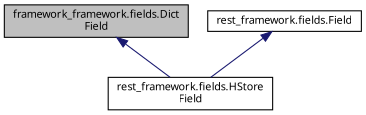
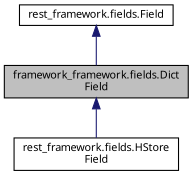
  digraph {
    fontname="Noto Sans"
    node [color=black fillcolor=white fontname="Noto Sans" fontsize=10 shape=record style=filled]
    edge [color=midnightblue dir=back fontname="Noto Sans" fontsize=10 labelfontname=Helvetica labelfontsize=10 style=solid]
    n1 [fillcolor=grey75 fontcolor=black height=0.2 label="framework_framework.fields.Dict\lField" width=0.4]
    n2 [height=0.2 label="rest_framework.fields.HStore\lField" width=0.4]
    n3 [height=0.2 label="rest_framework.fields.Field" width=0.4]
    n1 -> n2
-   n3 -> n2
+   n3 -> n1
  }
